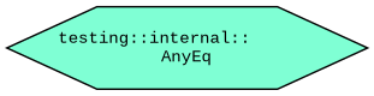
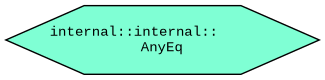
  digraph {
    rankdir=TB
    fontname="Liberation Mono"
-   n1 [color=black fillcolor=aquamarine fontname="Liberation Mono" fontsize=10 height=0.2 label="testing::internal::\lAnyEq" shape=hexagon style=filled width=0.4]
+   n1 [color=black fillcolor=aquamarine fontname="Liberation Mono" fontsize=10 height=0.2 label="internal::internal::\lAnyEq" shape=hexagon style=filled width=0.4]
  }
